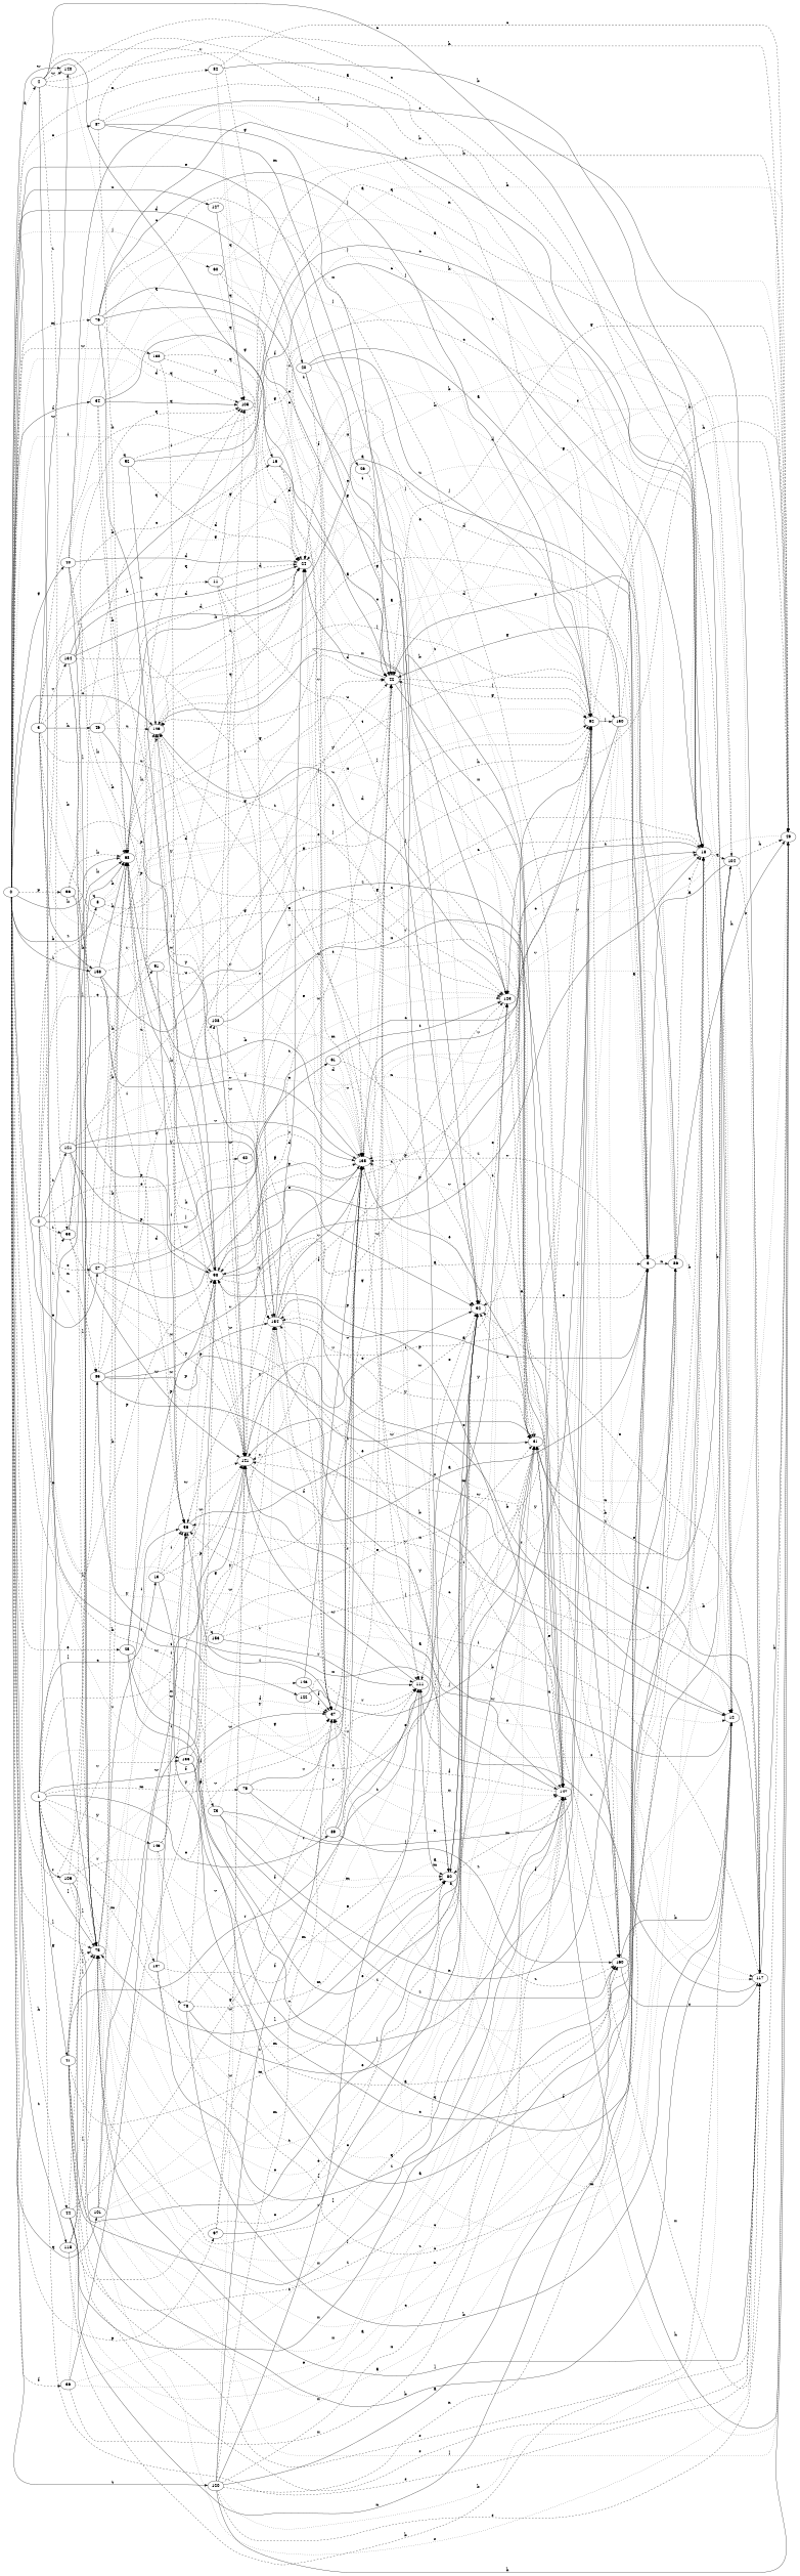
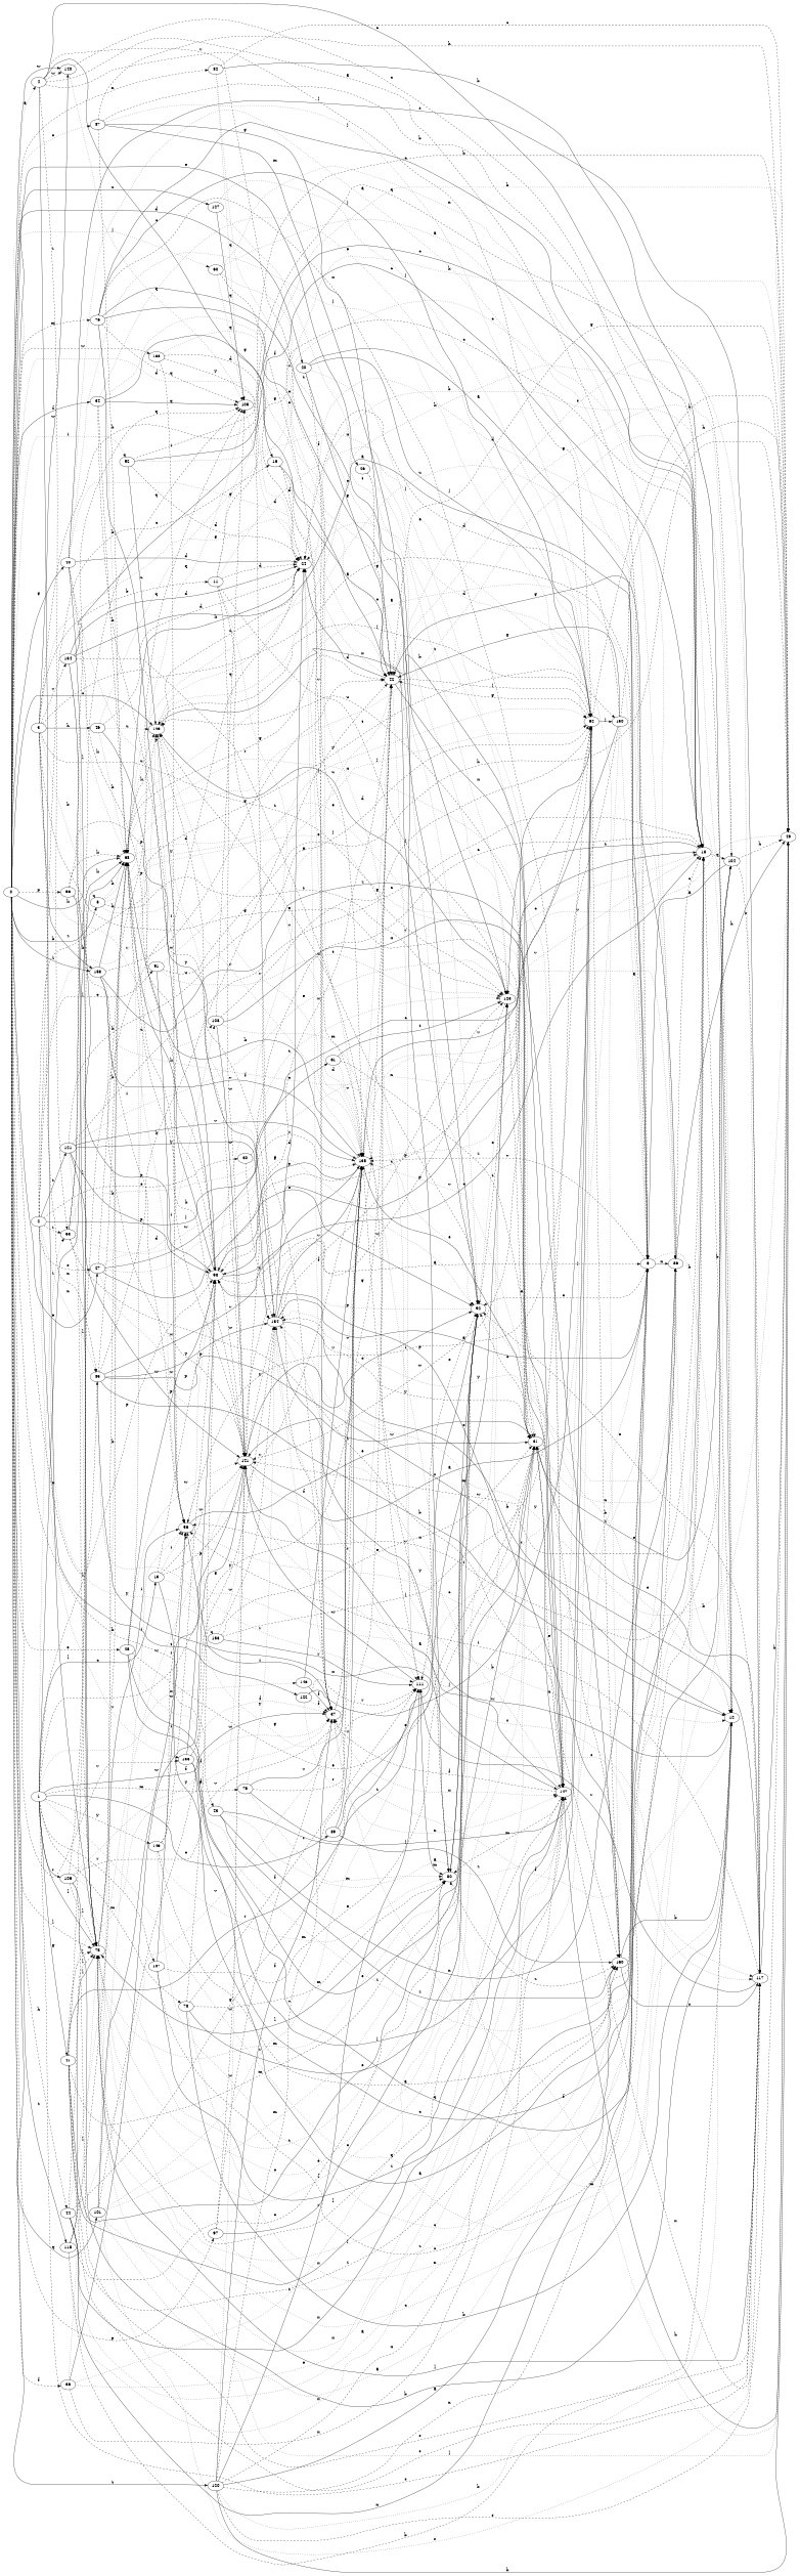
  strict digraph {
    rankdir=LR
    edge [style=dashed]
    0
    4
    8
    20
    24
    25
    26
    27
    34
    36
    40
    43
    44
    52
    60
    68
    75
    76
    82
    85
    87
    96
    97
    101
    118
    120
    127
    129
    133
    138
    140
    158
    53
    16
    62
    6
    18
    135
    31
    123
    12
    37
    42
    98
    104
    141
    105
    160
    108
    86
    92
    147
    117
    154
    49
    80
    56
    111
    1
    13
    41
    78
    79
    89
    106
    107
    146
    149
    2
    30
    61
    91
    121
    122
    150
    153
    3
    11
    46
    134
    0 -> 4 [label=a style=dotted]
    0 -> 8 [label=b style=solid]
    0 -> 20 [label=d style=solid]
    0 -> 24 [label=d style=dotted]
    0 -> 25 [label=e]
    0 -> 26 [label=e style=solid]
    0 -> 27 [label=e style=solid]
    0 -> 34 [label=f style=solid]
    0 -> 36 [label=f]
    0 -> 40 [label=g style=solid]
    0 -> 43 [label=h]
    0 -> 44 [label=h]
    0 -> 52 [label=i style=dotted]
    0 -> 60 [label=j style=dotted]
    0 -> 68 [label=k style=solid]
    0 -> 75 [label=l]
    0 -> 76 [label=m]
    0 -> 82 [label=n]
    0 -> 85 [label=n]
    0 -> 87 [label=o style=dotted]
    0 -> 96 [label=p]
    0 -> 97 [label=p]
    0 -> 101 [label=q style=solid]
    0 -> 118 [label=t style=solid]
    0 -> 120 [label=t style=solid]
    0 -> 127 [label=u style=solid]
    0 -> 129 [label=u style=solid]
    0 -> 133 [label=v]
    0 -> 138 [label=w]
    0 -> 140 [label=w style=solid]
    0 -> 158 [label=z style=solid]
    4 -> 75 [label=l style=solid]
    4 -> 140 [label=w]
    4 -> 53 [label=i]
    4 -> 16 [label=c style=solid]
    4 -> 62 [label=j]
    4 -> 6 [label=a]
    4 -> 18 [label=c style=solid]
    4 -> 135 [label=v]
    8 -> 68 [label=k style=dotted]
    8 -> 135 [label=v style=dotted]
    8 -> 31 [label=e style=dotted]
    8 -> 123 [label=t]
    8 -> 12 [label=b style=dotted]
    20 -> 62 [label=j style=solid]
    20 -> 6 [label=a style=solid]
    20 -> 31 [label=e style=dotted]
    20 -> 37 [label=f]
    20 -> 42 [label=g style=solid]
    24 -> 68 [label=k style=solid]
    24 -> 129 [label=u]
    24 -> 37 [label=f style=dotted]
    25 -> 129 [label=u style=dotted]
    25 -> 18 [label=c style=solid]
    25 -> 31 [label=e]
    25 -> 98 [label=p style=solid]
    25 -> 104 [label=q style=solid]
    25 -> 141 [label=w style=dotted]
    25 -> 105 [label=q style=dotted]
    25 -> 160 [label=z style=dotted]
    26 -> 123 [label=t style=dotted]
    26 -> 42 [label=g]
    27 -> 68 [label=k]
    27 -> 18 [label=c style=solid]
    27 -> 141 [label=w style=dotted]
    27 -> 108 [label=d style=dotted]
    27 -> 86 [label=n style=dotted]
    27 -> 92 [label=o style=solid]
    34 -> 68 [label=k]
-   34 -> 62 [label=j style=dotted]
+   34 -> 62 [label=e style=dotted]
    34 -> 42 [label=g style=solid]
    34 -> 141 [label=w]
    34 -> 105 [label=q style=solid]
    34 -> 92 [label=o style=dotted]
    36 -> 75 [label=l style=dotted]
    36 -> 31 [label=e style=dotted]
    36 -> 123 [label=t style=dotted]
    36 -> 141 [label=w style=solid]
    36 -> 147 [label=x]
    40 -> 24 [label=d style=solid]
    40 -> 68 [label=k style=dotted]
    40 -> 75 [label=l style=solid]
    40 -> 62 [label=j style=dotted]
    40 -> 6 [label=a style=dotted]
    40 -> 42 [label=g style=dotted]
    40 -> 98 [label=p]
    40 -> 117 [label=s style=solid]
    40 -> 154 [label=y style=dotted]
    43 -> 62 [label=j style=solid]
    43 -> 6 [label=a style=dotted]
    43 -> 141 [label=w style=dotted]
    43 -> 160 [label=z style=solid]
    43 -> 86 [label=n style=solid]
    44 -> 75 [label=l]
    44 -> 6 [label=a style=dotted]
    44 -> 42 [label=g]
    44 -> 141 [label=w style=dotted]
    44 -> 86 [label=n style=solid]
    44 -> 92 [label=o]
    44 -> 147 [label=x style=solid]
    52 -> 24 [label=d]
    52 -> 129 [label=u style=solid]
    52 -> 18 [label=c style=solid]
    52 -> 147 [label=x style=dotted]
    52 -> 49 [label=h]
    60 -> 6 [label=a style=dotted]
    60 -> 37 [label=f]
    60 -> 105 [label=q style=dotted]
    60 -> 86 [label=n style=dotted]
    60 -> 92 [label=o style=dotted]
    68 -> 129 [label=u style=dotted]
    68 -> 6 [label=a style=dotted]
    68 -> 31 [label=e style=dotted]
    68 -> 42 [label=g]
    68 -> 141 [label=w]
    68 -> 147 [label=x style=dotted]
    75 -> 68 [label=k]
    75 -> 62 [label=j style=dotted]
    75 -> 18 [label=c style=dotted]
    75 -> 31 [label=e style=dotted]
    75 -> 80 [label=m style=dotted]
    75 -> 56 [label=i style=solid]
    76 -> 68 [label=k style=dotted]
    76 -> 62 [label=j style=solid]
    76 -> 18 [label=c style=solid]
    76 -> 123 [label=t style=solid]
    76 -> 98 [label=p style=solid]
    76 -> 105 [label=q]
    76 -> 92 [label=o style=solid]
    76 -> 147 [label=x]
    82 -> 135 [label=v style=dotted]
    82 -> 12 [label=b style=solid]
    82 -> 105 [label=q style=dotted]
    82 -> 49 [label=c]
    85 -> 68 [label=k]
    85 -> 135 [label=v style=solid]
    85 -> 12 [label=b style=solid]
    85 -> 42 [label=g]
    85 -> 147 [label=x style=solid]
    85 -> 117 [label=s style=solid]
    85 -> 154 [label=y style=solid]
    85 -> 111 [label=r style=dotted]
    87 -> 68 [label=k]
    87 -> 62 [label=j style=dotted]
    87 -> 12 [label=b]
    87 -> 42 [label=g style=solid]
    87 -> 49 [label=h]
    87 -> 80 [label=m style=solid]
    96 -> 68 [label=k]
    96 -> 75 [label=l style=solid]
    96 -> 98 [label=p]
    96 -> 56 [label=i]
    97 -> 37 [label=f]
    97 -> 141 [label=w]
    97 -> 160 [label=z style=dotted]
    97 -> 92 [label=o style=solid]
    101 -> 68 [label=k style=dotted]
    101 -> 6 [label=a style=dotted]
    101 -> 141 [label=w style=solid]
    101 -> 147 [label=x style=dotted]
    101 -> 117 [label=s style=dotted]
    101 -> 154 [label=y]
    101 -> 80 [label=m style=dotted]
    101 -> 56 [label=i style=dotted]
    101 -> 111 [label=r style=dotted]
    118 -> 75 [label=l style=solid]
    118 -> 135 [label=v style=dotted]
    118 -> 12 [label=b]
    118 -> 105 [label=q]
    118 -> 147 [label=x style=dotted]
    120 -> 6 [label=a style=solid]
    120 -> 135 [label=v]
    120 -> 12 [label=b style=dotted]
    120 -> 37 [label=f style=solid]
    120 -> 141 [label=w style=dotted]
    120 -> 86 [label=n]
    120 -> 147 [label=x]
    120 -> 117 [label=s]
    120 -> 49 [label=h style=solid]
    120 -> 111 [label=r style=solid]
    127 -> 62 [label=j style=dotted]
    127 -> 123 [label=t style=dotted]
    127 -> 105 [label=q style=solid]
    129 -> 68 [label=k]
    129 -> 62 [label=j]
    129 -> 135 [label=v style=dotted]
    129 -> 12 [label=b style=dotted]
    129 -> 37 [label=f]
    129 -> 147 [label=x style=solid]
    129 -> 56 [label=i style=dotted]
    133 -> 6 [label=a style=solid]
    133 -> 31 [label=e style=solid]
    133 -> 37 [label=f style=dotted]
    133 -> 98 [label=p style=solid]
    133 -> 154 [label=y]
-   138 -> 24 [label=q]
+   138 -> 24 [label=d]
    138 -> 42 [label=g style=dotted]
    138 -> 154 [label=y]
    138 -> 56 [label=i]
    140 -> 18 [label=c]
    140 -> 105 [label=q style=dotted]
    158 -> 68 [label=k style=solid]
    158 -> 135 [label=v style=solid]
    158 -> 42 [label=g]
    158 -> 141 [label=w]
    158 -> 160 [label=z style=solid]
    158 -> 92 [label=o style=dotted]
    53 -> 68 [label=k style=solid]
    53 -> 75 [label=l]
    53 -> 123 [label=t style=dotted]
    53 -> 105 [label=q]
    53 -> 160 [label=z]
    53 -> 92 [label=o style=dotted]
    16 -> 24 [label=d]
    16 -> 18 [label=c style=dotted]
    16 -> 135 [label=v]
    16 -> 92 [label=o style=solid]
    62 -> 135 [label=v style=solid]
    62 -> 42 [label=g]
    62 -> 98 [label=p]
    62 -> 141 [label=w]
    62 -> 160 [label=z]
    62 -> 49 [label=h]
    62 -> 150 [label=j style=solid]
    6 -> 135 [label=v]
    6 -> 12 [label=b style=dotted]
    6 -> 86 [label=n style=solid]
    6 -> 92 [label=o]
    18 -> 135 [label=v style=dotted]
    18 -> 123 [label=t style=solid]
    18 -> 12 [label=b]
    18 -> 104 [label=q]
    18 -> 141 [label=w]
    135 -> 24 [label=d style=dotted]
    135 -> 68 [label=k style=solid]
    135 -> 18 [label=c style=dotted]
    135 -> 31 [label=e style=solid]
    135 -> 42 [label=g style=dotted]
    135 -> 98 [label=p style=solid]
    31 -> 75 [label=l style=dotted]
    31 -> 129 [label=u]
    31 -> 135 [label=v style=dotted]
    31 -> 141 [label=w style=solid]
    31 -> 86 [label=n style=dotted]
    31 -> 92 [label=o]
    31 -> 147 [label=x style=solid]
    31 -> 154 [label=y]
    123 -> 129 [label=u style=solid]
    123 -> 31 [label=e]
    123 -> 141 [label=w]
    123 -> 92 [label=o style=dotted]
    12 -> 37 [label=f style=dotted]
    12 -> 141 [label=w style=solid]
    12 -> 80 [label=m style=dotted]
    37 -> 135 [label=v style=dotted]
    37 -> 42 [label=g]
    37 -> 147 [label=x style=dotted]
    37 -> 56 [label=i style=solid]
    42 -> 24 [label=d style=solid]
    42 -> 62 [label=j]
    42 -> 141 [label=w]
    42 -> 147 [label=x style=solid]
    42 -> 117 [label=s style=dotted]
    42 -> 111 [label=r style=dotted]
    98 -> 68 [label=k style=solid]
    98 -> 129 [label=u style=solid]
    98 -> 6 [label=a]
    98 -> 18 [label=c style=solid]
    98 -> 135 [label=v]
    98 -> 42 [label=g style=dotted]
    98 -> 141 [label=w]
    104 -> 68 [label=k style=dotted]
    104 -> 6 [label=a style=solid]
    104 -> 31 [label=e style=solid]
    104 -> 42 [label=g style=dotted]
    104 -> 117 [label=s]
    104 -> 49 [label=h]
    104 -> 56 [label=i]
    141 -> 68 [label=k]
    141 -> 6 [label=a style=solid]
    141 -> 12 [label=b style=dotted]
    141 -> 92 [label=o style=solid]
    141 -> 117 [label=s style=dotted]
    141 -> 154 [label=y]
    105 -> 24 [label=d style=dotted]
    160 -> 24 [label=d style=dotted]
    160 -> 12 [label=b style=solid]
    160 -> 98 [label=p style=solid]
    160 -> 117 [label=s style=solid]
    108 -> 62 [label=j]
    108 -> 141 [label=w style=solid]
    108 -> 105 [label=q]
    108 -> 147 [label=x style=solid]
    108 -> 80 [label=m style=dotted]
    86 -> 24 [label=d style=dotted]
    86 -> 129 [label=u style=dotted]
    86 -> 18 [label=c]
    86 -> 12 [label=b style=dotted]
    86 -> 42 [label=g style=solid]
    86 -> 154 [label=y style=dotted]
    86 -> 49 [label=h style=solid]
    92 -> 129 [label=u]
    92 -> 123 [label=t]
    92 -> 12 [label=b style=dotted]
    92 -> 98 [label=p style=dotted]
    92 -> 80 [label=m style=solid]
    147 -> 75 [label=l]
    147 -> 62 [label=j style=dotted]
    147 -> 31 [label=e]
    147 -> 37 [label=f]
    147 -> 154 [label=y style=solid]
    147 -> 49 [label=h style=solid]
    147 -> 80 [label=m]
    117 -> 75 [label=l style=solid]
    117 -> 31 [label=e style=solid]
    117 -> 92 [label=o]
    117 -> 49 [label=h style=solid]
    117 -> 56 [label=i]
    117 -> 111 [label=r style=solid]
    154 -> 24 [label=d style=solid]
    154 -> 6 [label=a style=solid]
    154 -> 135 [label=v style=solid]
    154 -> 123 [label=t]
    154 -> 12 [label=b style=solid]
    154 -> 37 [label=f style=dotted]
    154 -> 147 [label=x style=dotted]
    154 -> 111 [label=r style=dotted]
    49 -> 75 [label=l style=dotted]
    49 -> 135 [label=v style=dotted]
    49 -> 37 [label=f style=dotted]
    49 -> 42 [label=g]
    49 -> 147 [label=x]
    49 -> 154 [label=y style=dotted]
    80 -> 75 [label=l style=solid]
    80 -> 135 [label=v]
    80 -> 160 [label=z]
    80 -> 92 [label=o style=solid]
    56 -> 68 [label=k style=dotted]
    56 -> 6 [label=a style=dotted]
    56 -> 18 [label=c style=dotted]
    56 -> 31 [label=e style=solid]
    56 -> 98 [label=p style=dotted]
    111 -> 24 [label=d style=dotted]
    111 -> 141 [label=w style=solid]
    111 -> 92 [label=o]
    111 -> 117 [label=s style=dotted]
    111 -> 80 [label=m style=solid]
    1 -> 68 [label=k style=solid]
    1 -> 75 [label=l style=solid]
    1 -> 53 [label=i style=dotted]
    1 -> 37 [label=f style=solid]
    1 -> 42 [label=g]
    1 -> 98 [label=p]
    1 -> 104 [label=q style=dotted]
    1 -> 117 [label=s]
    1 -> 13 [label=c style=solid]
    1 -> 41 [label=g style=solid]
    1 -> 78 [label=m]
    1 -> 79 [label=m]
    1 -> 89 [label=o style=solid]
    1 -> 106 [label=r style=solid]
    1 -> 107 [label=r]
    1 -> 146 [label=x style=dotted]
    1 -> 149 [label=y]
    13 -> 62 [label=j style=solid]
    13 -> 135 [label=v]
    13 -> 42 [label=g style=dotted]
    13 -> 98 [label=p]
    13 -> 141 [label=w]
    13 -> 56 [label=i style=dotted]
    41 -> 75 [label=l]
    41 -> 37 [label=f style=dotted]
    41 -> 105 [label=q]
    41 -> 160 [label=z]
    41 -> 92 [label=o style=solid]
    41 -> 147 [label=x style=solid]
    41 -> 117 [label=s]
    41 -> 80 [label=m]
    41 -> 111 [label=r style=solid]
    78 -> 31 [label=e style=solid]
    78 -> 12 [label=b style=solid]
    78 -> 98 [label=p]
    78 -> 86 [label=n style=dotted]
    78 -> 80 [label=m]
    78 -> 111 [label=r]
    79 -> 135 [label=v style=solid]
    79 -> 123 [label=t style=solid]
    79 -> 154 [label=y style=dotted]
    79 -> 80 [label=m style=dotted]
    79 -> 111 [label=r]
    89 -> 135 [label=v style=solid]
    89 -> 160 [label=z style=solid]
    89 -> 92 [label=o style=solid]
    106 -> 24 [label=d]
    106 -> 75 [label=l]
    106 -> 135 [label=v]
    106 -> 123 [label=t style=dotted]
    106 -> 12 [label=b style=solid]
    106 -> 37 [label=f style=dotted]
    106 -> 117 [label=s]
    107 -> 18 [label=c]
    107 -> 31 [label=e]
    107 -> 160 [label=z style=solid]
    107 -> 56 [label=i style=solid]
    146 -> 135 [label=v style=solid]
    146 -> 37 [label=f style=solid]
    149 -> 6 [label=a]
    149 -> 18 [label=c style=dotted]
    149 -> 98 [label=p]
    149 -> 80 [label=m style=dotted]
    149 -> 56 [label=i]
    2 -> 27 [label=e]
    2 -> 85 [label=n style=dotted]
    2 -> 133 [label=v style=dotted]
    2 -> 53 [label=i]
    2 -> 16 [label=c]
    2 -> 62 [label=j style=dotted]
    2 -> 30 [label=e]
    2 -> 61 [label=j style=solid]
    2 -> 91 [label=o]
    2 -> 121 [label=t style=solid]
    2 -> 122 [label=t style=solid]
    2 -> 150 [label=y]
    2 -> 153 [label=y style=dotted]
    30 -> 18 [label=c]
    30 -> 154 [label=y]
    61 -> 135 [label=v style=dotted]
    61 -> 123 [label=t style=solid]
    61 -> 160 [label=z]
    91 -> 62 [label=j style=dotted]
    91 -> 123 [label=t style=dotted]
    91 -> 49 [label=h]
    91 -> 56 [label=i style=solid]
    121 -> 75 [label=l style=dotted]
    121 -> 62 [label=j]
    121 -> 18 [label=c]
    121 -> 135 [label=v style=solid]
    121 -> 31 [label=e style=dotted]
    121 -> 98 [label=p style=solid]
    121 -> 141 [label=w style=solid]
    121 -> 154 [label=y style=solid]
    122 -> 62 [label=j style=solid]
    122 -> 37 [label=f style=dotted]
    122 -> 147 [label=x style=dotted]
    122 -> 111 [label=r]
    150 -> 24 [label=d]
    150 -> 6 [label=a style=dotted]
    150 -> 42 [label=g style=solid]
    150 -> 98 [label=p style=solid]
    150 -> 49 [label=h]
    150 -> 56 [label=i]
    150 -> 111 [label=r style=dotted]
    153 -> 62 [label=j]
    153 -> 31 [label=e]
    153 -> 141 [label=w style=dotted]
    153 -> 111 [label=r style=solid]
    3 -> 8 [label=b style=dotted]
    3 -> 85 [label=n]
    3 -> 140 [label=w style=solid]
    3 -> 158 [label=z style=solid]
    3 -> 6 [label=a]
    3 -> 31 [label=e]
    3 -> 123 [label=t]
    3 -> 42 [label=g style=dotted]
    3 -> 104 [label=q]
    3 -> 108 [label=r style=dotted]
    3 -> 11 [label=b]
    3 -> 46 [label=h style=solid]
    3 -> 134 [label=v]
    11 -> 24 [label=d]
    11 -> 62 [label=j style=dotted]
    11 -> 18 [label=c]
    11 -> 135 [label=v style=dotted]
    11 -> 123 [label=t]
    11 -> 37 [label=f]
    11 -> 141 [label=w]
    11 -> 49 [label=h style=dotted]
    46 -> 24 [label=d]
    46 -> 68 [label=k style=dotted]
    46 -> 129 [label=u style=dotted]
    46 -> 154 [label=y style=solid]
    46 -> 49 [label=h style=dotted]
    134 -> 24 [label=d style=solid]
    134 -> 75 [label=l style=dotted]
    134 -> 6 [label=a style=solid]
    134 -> 18 [label=c style=solid]
    134 -> 98 [label=p style=solid]
    134 -> 111 [label=r]
  }
